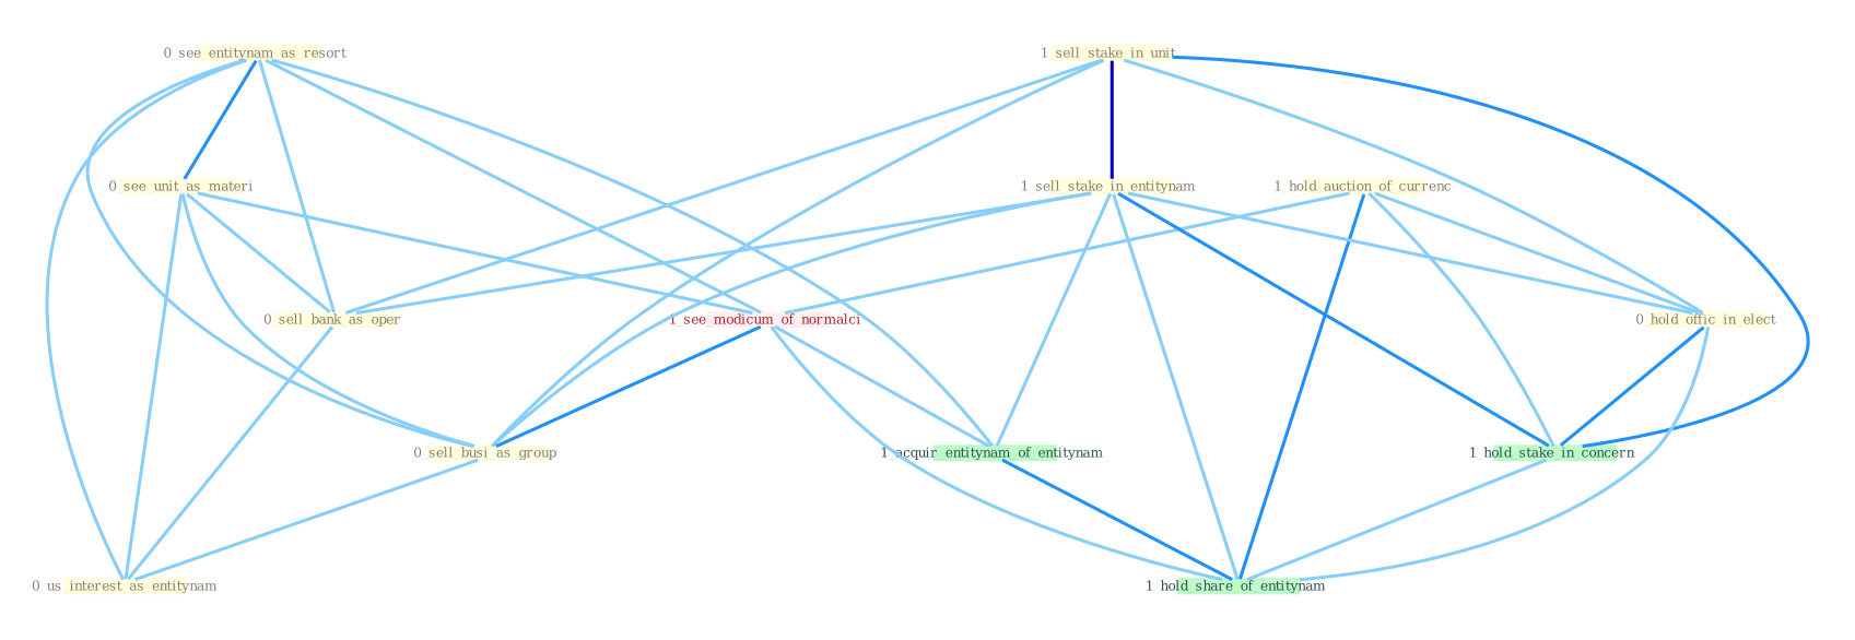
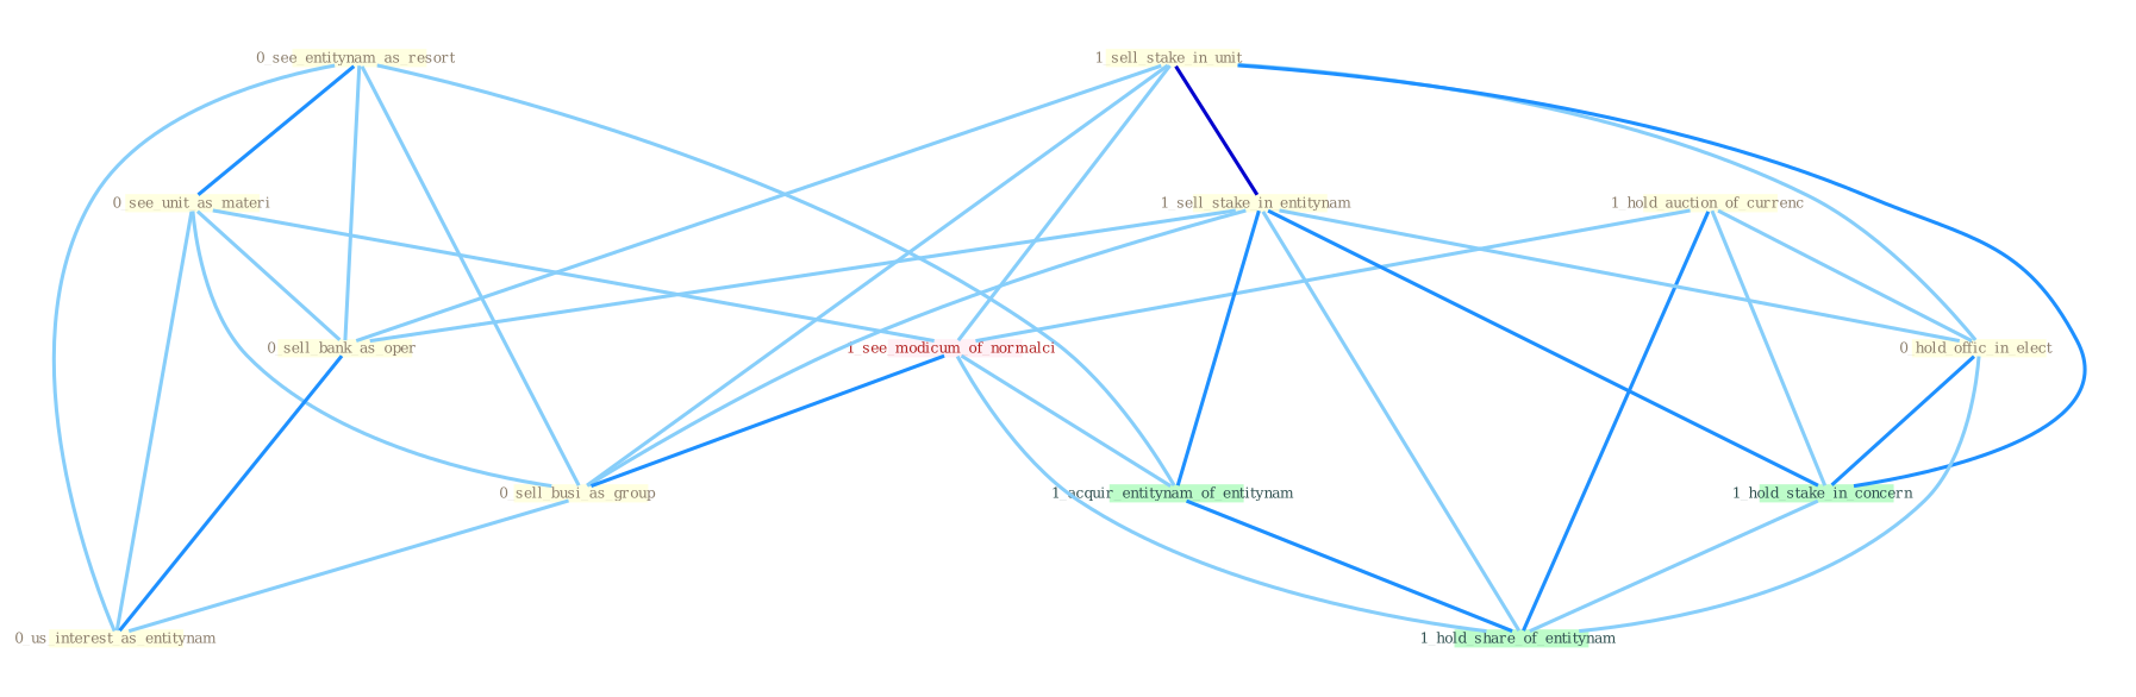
  graph {
    node [color="#ffffe0" fixedsize=true fontcolor="#8b7d6b" fontsize=4 shape=polygon style=filled]
    edge [color="#87cefa" w=1]
    "0_see_entitynam_as_resort " [height=.06 width=.5]
    "1_sell_stake_in_unit " [height=.06 width=.5]
    "1_hold_auction_of_currenc " [height=.06 width=.5]
    "1_sell_stake_in_entitynam " [height=.06 width=.5]
    n5 [height=.06 label="0_see_unit_as_materi" width=.5]
    "0_sell_bank_as_oper " [height=.06 width=.5]
    "0_hold_offic_in_elect " [height=.06 width=.5]
    "0_sell_busi_as_group " [height=.06 width=.5]
    n9 [height=.06 label="0_us_interest_as_entitynam" width=.5]
    "1_see_modicum_of_normalci " [color="#fff0f5" fontcolor="#b22222" height=.06 width=.5]
    "1_acquir_entitynam_of_entitynam " [color="#BDFCC9" fontcolor="#2f4f4f" height=.06 width=.5]
    "1_hold_stake_in_concern " [color="#BDFCC9" fontcolor="#2f4f4f" height=.06 width=.5]
    "1_hold_share_of_entitynam " [color="#BDFCC9" fontcolor="#2f4f4f" height=.06 width=.5]
    subgraph sub_1 {
      "0_see_entitynam_as_resort "
      "1_sell_stake_in_unit "
      "1_hold_auction_of_currenc "
      "1_sell_stake_in_entitynam "
      n5
      "0_sell_bank_as_oper "
      "0_hold_offic_in_elect "
      "0_sell_busi_as_group "
      n9
    }
    subgraph sub_2 {
      "1_see_modicum_of_normalci "
    }
    "0_see_entitynam_as_resort " -- n5 [color="#1e90ff" w=2]
    "0_see_entitynam_as_resort " -- "0_sell_bank_as_oper "
    "0_see_entitynam_as_resort " -- "0_sell_busi_as_group "
    "0_see_entitynam_as_resort " -- n9
-   "0_see_entitynam_as_resort " -- "1_see_modicum_of_normalci "
+   "1_sell_stake_in_unit " -- "1_see_modicum_of_normalci "
    "0_see_entitynam_as_resort " -- "1_acquir_entitynam_of_entitynam "
    "1_sell_stake_in_unit " -- "1_sell_stake_in_entitynam " [color="#0000cd" w=3]
    "1_sell_stake_in_unit " -- "0_sell_bank_as_oper "
    "1_sell_stake_in_unit " -- "0_hold_offic_in_elect "
    "1_sell_stake_in_unit " -- "0_sell_busi_as_group "
    "1_sell_stake_in_unit " -- "1_hold_stake_in_concern " [color="#1e90ff" w=2]
    "1_hold_auction_of_currenc " -- "0_hold_offic_in_elect "
    "1_hold_auction_of_currenc " -- "1_see_modicum_of_normalci "
    "1_hold_auction_of_currenc " -- "1_hold_stake_in_concern "
    "1_hold_auction_of_currenc " -- "1_hold_share_of_entitynam " [color="#1e90ff" w=2]
    "1_sell_stake_in_entitynam " -- "0_sell_bank_as_oper "
    "1_sell_stake_in_entitynam " -- "0_hold_offic_in_elect "
    "1_sell_stake_in_entitynam " -- "0_sell_busi_as_group "
-   "1_sell_stake_in_entitynam " -- "1_acquir_entitynam_of_entitynam "
+   "1_sell_stake_in_entitynam " -- "1_acquir_entitynam_of_entitynam " [color="#1e90ff"]
    "1_sell_stake_in_entitynam " -- "1_hold_stake_in_concern " [color="#1e90ff" w=2]
    "1_sell_stake_in_entitynam " -- "1_hold_share_of_entitynam "
    n5 -- "0_sell_bank_as_oper "
    n5 -- "0_sell_busi_as_group "
    n5 -- n9
    n5 -- "1_see_modicum_of_normalci "
-   "0_sell_bank_as_oper " -- n9
+   "0_sell_bank_as_oper " -- n9 [color="#1e90ff"]
    "0_hold_offic_in_elect " -- "1_hold_stake_in_concern " [color="#1e90ff" w=2]
    "0_hold_offic_in_elect " -- "1_hold_share_of_entitynam "
    "0_sell_busi_as_group " -- n9
    "1_see_modicum_of_normalci " -- "0_sell_busi_as_group " [color="#1e90ff" w=2]
    "1_see_modicum_of_normalci " -- "1_acquir_entitynam_of_entitynam "
    "1_see_modicum_of_normalci " -- "1_hold_share_of_entitynam "
    "1_acquir_entitynam_of_entitynam " -- "1_hold_share_of_entitynam " [color="#1e90ff" w=2]
    "1_hold_stake_in_concern " -- "1_hold_share_of_entitynam "
  }
